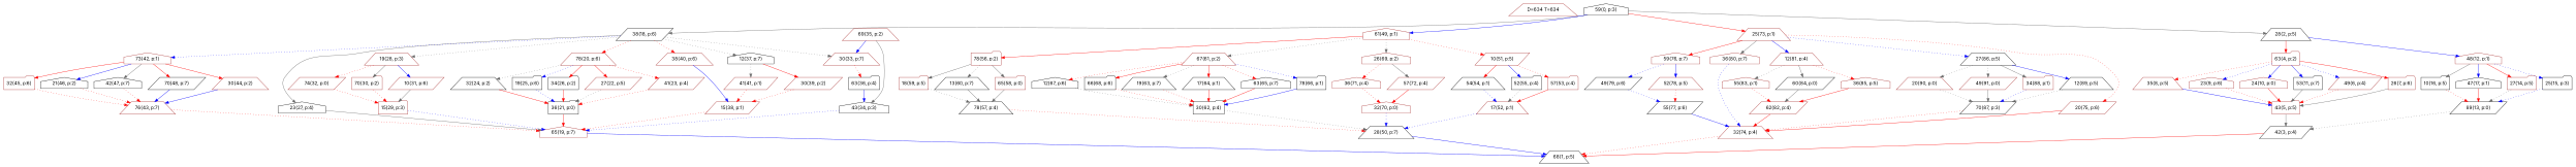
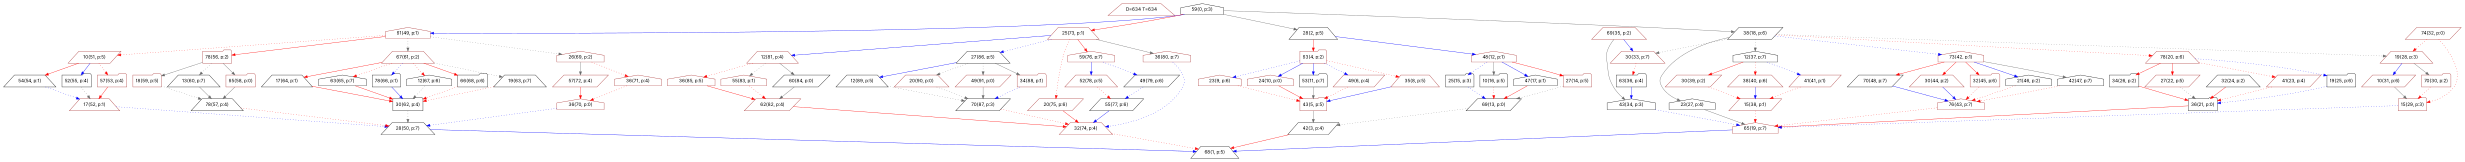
  digraph {
    fontname=Inter
    node [color=brown fontname=Inter shape=trapezium]
    edge [color=red fontname=Inter style=dotted]
    n1 [label="D=634 T=634"]
    n2 [color=black label="59(0, p:3)" shape=house]
    n3 [color=black label="28(2, p:5)"]
    n4 [color=black label="38(18, p:6)" shape=parallelogram]
    n5 [label="61(49, p:1)" shape=house]
    n6 [label="25(73, p:1)"]
    n7 [label="63(4, p:2)" shape=folder]
    n8 [label="48(12, p:1)" shape=house]
    n9 [label="78(20, p:6)"]
    n10 [color=black label="23(27, p:4)" shape=house]
    n11 [label="19(28, p:3)"]
    n12 [label="30(33, p:7)"]
    n13 [color=black label="12(37, p:7)" shape=house]
    n14 [label="73(42, p:1)" shape=house]
    n15 [label="10(51, p:5)" shape=parallelogram]
    n16 [label="78(56, p:2)" shape=folder]
    n17 [label="67(61, p:2)"]
    n18 [label="26(69, p:2)" shape=house]
    n19 [label="20(75, p:6)" shape=parallelogram]
    n20 [label="59(76, p:7)" shape=house]
    n21 [label="36(80, p:7)" shape=house]
    n22 [label="12(81, p:4)"]
    n23 [color=black label="27(86, p:5)"]
    n24 [color=black label="68(1, p:5)"]
    n25 [label="49(6, p:4)" shape=parallelogram]
-   n26 [label="26(7, p:6)" shape=folder]
    n27 [label="35(8, p:5)"]
    n28 [label="23(9, p:6)" shape=house]
    n29 [label="24(10, p:0)" shape=house]
    n30 [color=black label="53(11, p:7)" shape=folder]
    n31 [label="27(14, p:5)" shape=folder]
    n32 [color=black label="25(15, p:3)" shape=folder]
    n33 [color=black label="10(16, p:5)" shape=folder]
    n34 [color=black label="47(17, p:1)" shape=house]
    n35 [color=black label="42(3, p:4)" shape=parallelogram]
    n36 [label="43(5, p:5)" shape=folder]
    n37 [color=black label="69(13, p:0)" shape=parallelogram]
    n38 [label="27(22, p:5)" shape=parallelogram]
    n39 [label="41(23, p:4)" shape=parallelogram]
    n40 [color=black label="32(24, p:2)"]
    n41 [color=black label="19(25, p:6)" shape=folder]
    n42 [color=black label="34(26, p:2)" shape=folder]
    n43 [label="65(19, p:7)" shape=house]
    n44 [label="70(30, p:2)" shape=folder]
    n45 [label="10(31, p:6)" shape=parallelogram]
    n46 [label="74(32, p:0)" shape=parallelogram]
    n47 [color=black label="63(36, p:4)" shape=folder]
    n48 [label="30(39, p:2)" shape=parallelogram]
    n49 [label="38(40, p:6)"]
    n50 [label="41(41, p:1)" shape=parallelogram]
    n51 [label="30(44, p:2)"]
    n52 [label="32(45, p:6)" shape=folder]
    n53 [color=black label="21(46, p:2)" shape=house]
    n54 [color=black label="42(47, p:7)" shape=house]
    n55 [color=black label="70(48, p:7)" shape=parallelogram]
    n56 [color=black label="36(21, p:0)" shape=folder]
    n57 [label="15(29, p:3)" shape=folder]
    n58 [label="69(35, p:2)"]
    n59 [color=black label="43(34, p:3)" shape=house]
    n60 [label="15(38, p:1)" shape=parallelogram]
-   n61 [label="76(43, p:7)"]
+   n61 [label="76(43, p:7)" shape=house]
    n62 [label="57(53, p:4)" shape=folder]
    n63 [color=black label="54(54, p:1)"]
    n64 [color=black label="52(55, p:4)" shape=folder]
    n65 [label="65(58, p:0)" shape=folder]
    n66 [label="18(59, p:5)" shape=folder]
    n67 [color=black label="13(60, p:7)"]
    n68 [color=black label="19(63, p:7)"]
    n69 [color=black label="17(64, p:1)"]
    n70 [color=black label="63(65, p:7)" shape=house]
    n71 [color=black label="78(66, p:1)" shape=folder]
    n72 [color=black label="12(67, p:6)" shape=house]
    n73 [color=black label="66(68, p:6)" shape=folder]
    n74 [label="36(71, p:4)" shape=house]
    n75 [label="57(72, p:4)" shape=parallelogram]
    n76 [color=black label="28(50, p:7)"]
    n77 [label="17(52, p:1)"]
    n78 [color=black label="78(57, p:4)"]
    n79 [color=black label="30(62, p:4)" shape=folder]
-   n80 [label="32(70, p:0)" shape=house]
+   n80 [label="36(70, p:0)" shape=house]
    n81 [label="32(74, p:4)"]
    n82 [label="52(78, p:5)"]
    n83 [color=black label="49(79, p:6)" shape=parallelogram]
    n84 [label="55(83, p:1)" shape=house]
    n85 [color=black label="60(84, p:0)" shape=parallelogram]
    n86 [label="36(85, p:5)" shape=house]
    n87 [label="34(88, p:1)" shape=folder]
    n88 [color=black label="12(89, p:5)"]
    n89 [label="20(90, p:0)"]
    n90 [label="49(91, p:0)" shape=parallelogram]
    n91 [color=black label="55(77, p:6)" shape=parallelogram]
    n92 [label="62(82, p:4)" shape=parallelogram]
    n93 [color=black label="70(87, p:3)" shape=parallelogram]
    n2 -> n3 [color=gray40 style=solid]
    n2 -> n4 [color=gray40 style=solid]
    n2 -> n5 [color=blue style=solid]
    n2 -> n6 [style=solid]
    n3 -> n7 [style=solid]
    n3 -> n8 [color=blue style=solid]
    n4 -> n9
    n4 -> n10 [color=gray40 style=solid]
    n4 -> n11 [color=gray40]
    n4 -> n12 [color=gray40]
    n4 -> n13 [color=gray40]
    n4 -> n14 [color=blue]
    n5 -> n15
    n5 -> n16 [style=solid]
    n5 -> n17 [color=gray40]
    n5 -> n18 [color=gray40]
    n6 -> n19
    n6 -> n20 [style=solid]
    n6 -> n21 [color=gray40 style=solid]
    n6 -> n22 [color=blue style=solid]
    n6 -> n23 [color=blue]
    n7 -> n25 [color=blue]
-   n7 -> n26 [style=solid]
    n7 -> n27
    n7 -> n28 [color=blue]
    n7 -> n29 [color=blue style=solid]
    n7 -> n30 [color=blue style=solid]
    n8 -> n31 [style=solid]
    n8 -> n32 [color=blue]
    n8 -> n33 [color=gray40 style=solid]
    n8 -> n34 [color=blue style=solid]
    n9 -> n38 [style=solid]
    n9 -> n39
-   n9 -> n40 [color=gray40]
    n9 -> n41 [color=blue]
    n9 -> n42 [style=solid]
    n10 -> n43 [color=gray40 style=solid]
    n11 -> n44 [color=gray40 style=solid]
    n11 -> n45 [color=blue style=solid]
-   n11 -> n46
+   n46 -> n11
    n12 -> n47
    n13 -> n48 [style=solid]
-   n4 -> n49
-   n13 -> n50 [color=gray40]
+   n13 -> n49
+   n13 -> n50 [color=blue]
    n14 -> n51 [style=solid]
    n14 -> n52 [style=solid]
    n14 -> n53 [color=blue style=solid]
    n14 -> n54 [color=gray40 style=solid]
    n14 -> n55 [style=solid]
    n15 -> n62
    n15 -> n63 [style=solid]
    n15 -> n64 [color=blue style=solid]
    n16 -> n65 [color=gray40 style=solid]
    n16 -> n66 [color=gray40 style=solid]
    n16 -> n67 [color=gray40]
    n17 -> n68 [color=gray40]
    n17 -> n69 [style=solid]
    n17 -> n70
    n17 -> n71 [color=blue]
    n17 -> n72
    n17 -> n73 [style=solid]
    n18 -> n74
    n18 -> n75 [color=gray40 style=solid]
    n19 -> n81 [style=solid]
    n20 -> n82 [color=blue style=solid]
    n20 -> n83 [color=blue]
    n21 -> n81 [color=blue]
    n22 -> n84 [color=gray40]
    n22 -> n85 [color=gray40 style=solid]
    n22 -> n86
    n23 -> n87 [color=gray40 style=solid]
    n23 -> n88 [color=blue style=solid]
    n23 -> n89 [color=gray40]
    n23 -> n90 [color=gray40]
    n25 -> n36
-   n26 -> n36 [color=gray40 style=solid]
    n27 -> n36 [color=blue style=solid]
    n28 -> n36
    n29 -> n36 [style=solid]
    n30 -> n36 [color=gray40 style=solid]
    n31 -> n37 [color=gray40]
    n32 -> n37 [color=blue]
    n33 -> n37
    n34 -> n37 [style=solid]
    n35 -> n24 [style=solid]
    n36 -> n35 [color=gray40 style=solid]
    n37 -> n35 [color=gray40]
    n38 -> n56 [color=gray40]
    n39 -> n56
    n40 -> n56 [style=solid]
    n41 -> n56 [color=blue]
    n42 -> n56 [style=solid]
    n43 -> n24 [color=blue style=solid]
    n44 -> n57
    n45 -> n57 [color=gray40 style=solid]
    n46 -> n57
    n47 -> n59 [color=blue style=solid]
    n48 -> n60
    n49 -> n60 [color=blue style=solid]
    n50 -> n60
    n51 -> n61 [color=blue style=solid]
    n52 -> n61
    n53 -> n61
    n54 -> n61
    n55 -> n61 [color=blue style=solid]
    n56 -> n43 [style=solid]
    n57 -> n43 [color=blue]
    n58 -> n12 [color=blue style=solid]
    n58 -> n59 [color=gray40 style=solid]
    n59 -> n43 [color=blue]
    n60 -> n43
    n61 -> n43
    n62 -> n77 [style=solid]
    n63 -> n77 [color=blue]
    n64 -> n77 [color=gray40]
    n65 -> n78 [color=gray40 style=solid]
    n66 -> n78 [color=gray40]
    n67 -> n78 [color=gray40 style=solid]
    n68 -> n79
    n69 -> n79 [style=solid]
    n70 -> n79 [style=solid]
    n71 -> n79 [color=blue style=solid]
    n72 -> n79 [color=gray40]
    n73 -> n79
    n74 -> n80
    n75 -> n80 [style=solid]
    n76 -> n24 [color=blue style=solid]
    n77 -> n76 [color=blue]
    n78 -> n76
    n79 -> n76 [color=gray40]
    n80 -> n76 [color=blue]
    n81 -> n24
    n82 -> n91
    n83 -> n91 [color=blue]
    n84 -> n92
    n85 -> n92 [color=gray40 style=solid]
    n86 -> n92 [style=solid]
    n87 -> n93 [color=blue]
    n88 -> n93 [color=gray40]
    n89 -> n93 [color=gray40]
    n90 -> n93 [color=gray40 style=solid]
    n91 -> n81 [color=blue style=solid]
    n92 -> n81 [style=solid]
    n93 -> n81
  }
